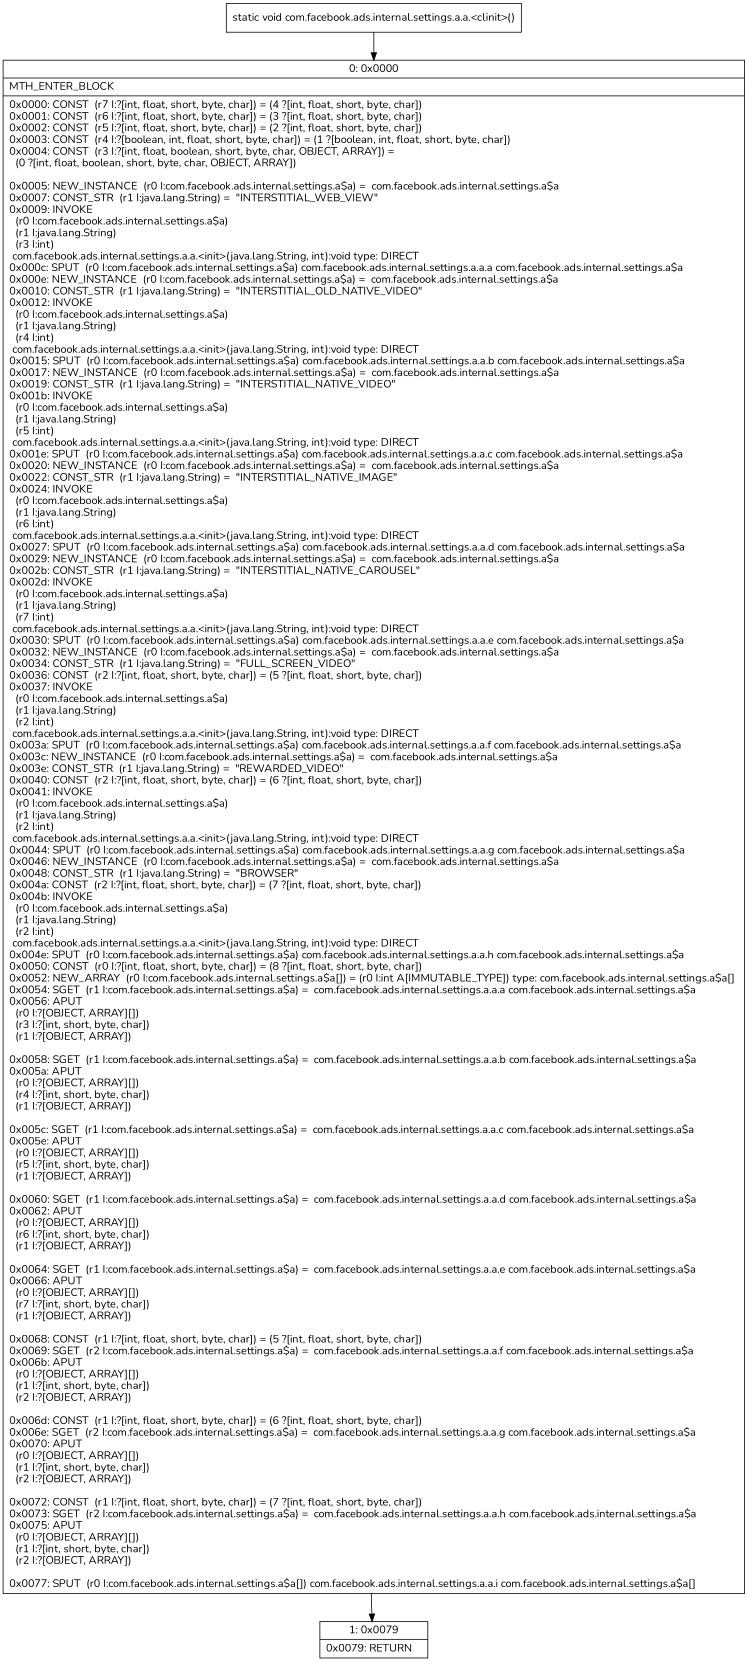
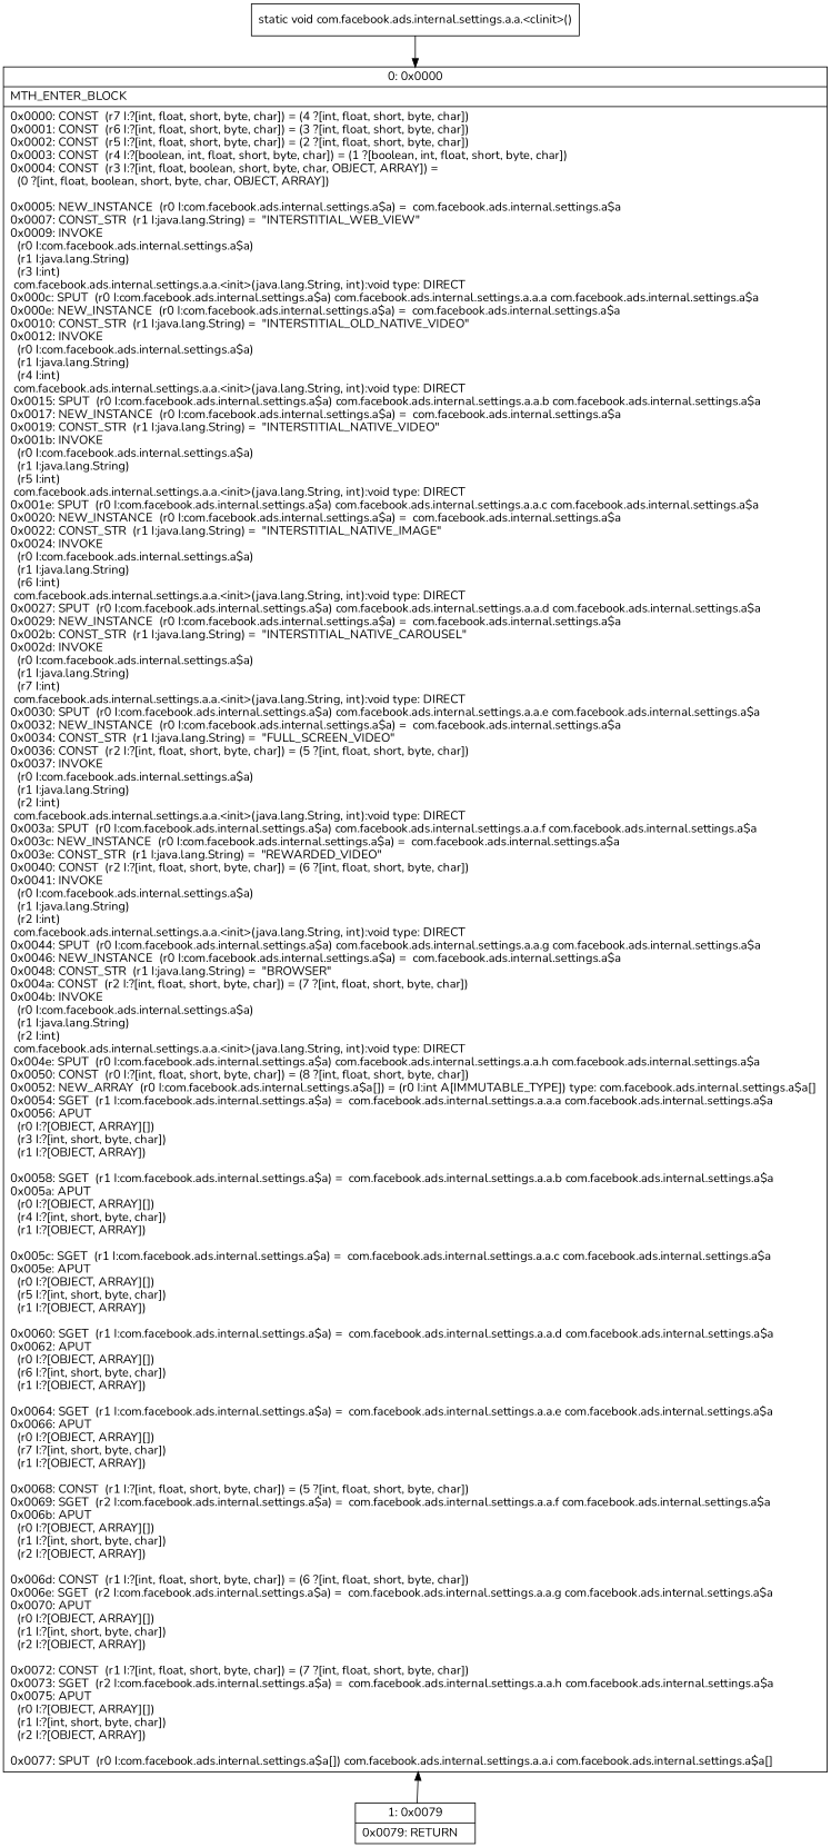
  digraph {
    fontname=Nunito
    node [shape=record fontname=Nunito]
    edge [fontname=Nunito]
    n1 [label="{0\:\ 0x0000|MTH_ENTER_BLOCK\l|0x0000: CONST  (r7 I:?[int, float, short, byte, char]) = (4 ?[int, float, short, byte, char]) \l0x0001: CONST  (r6 I:?[int, float, short, byte, char]) = (3 ?[int, float, short, byte, char]) \l0x0002: CONST  (r5 I:?[int, float, short, byte, char]) = (2 ?[int, float, short, byte, char]) \l0x0003: CONST  (r4 I:?[boolean, int, float, short, byte, char]) = (1 ?[boolean, int, float, short, byte, char]) \l0x0004: CONST  (r3 I:?[int, float, boolean, short, byte, char, OBJECT, ARRAY]) = \l  (0 ?[int, float, boolean, short, byte, char, OBJECT, ARRAY])\l \l0x0005: NEW_INSTANCE  (r0 I:com.facebook.ads.internal.settings.a$a) =  com.facebook.ads.internal.settings.a$a \l0x0007: CONST_STR  (r1 I:java.lang.String) =  \"INTERSTITIAL_WEB_VIEW\" \l0x0009: INVOKE  \l  (r0 I:com.facebook.ads.internal.settings.a$a)\l  (r1 I:java.lang.String)\l  (r3 I:int)\l com.facebook.ads.internal.settings.a.a.\<init\>(java.lang.String, int):void type: DIRECT \l0x000c: SPUT  (r0 I:com.facebook.ads.internal.settings.a$a) com.facebook.ads.internal.settings.a.a.a com.facebook.ads.internal.settings.a$a \l0x000e: NEW_INSTANCE  (r0 I:com.facebook.ads.internal.settings.a$a) =  com.facebook.ads.internal.settings.a$a \l0x0010: CONST_STR  (r1 I:java.lang.String) =  \"INTERSTITIAL_OLD_NATIVE_VIDEO\" \l0x0012: INVOKE  \l  (r0 I:com.facebook.ads.internal.settings.a$a)\l  (r1 I:java.lang.String)\l  (r4 I:int)\l com.facebook.ads.internal.settings.a.a.\<init\>(java.lang.String, int):void type: DIRECT \l0x0015: SPUT  (r0 I:com.facebook.ads.internal.settings.a$a) com.facebook.ads.internal.settings.a.a.b com.facebook.ads.internal.settings.a$a \l0x0017: NEW_INSTANCE  (r0 I:com.facebook.ads.internal.settings.a$a) =  com.facebook.ads.internal.settings.a$a \l0x0019: CONST_STR  (r1 I:java.lang.String) =  \"INTERSTITIAL_NATIVE_VIDEO\" \l0x001b: INVOKE  \l  (r0 I:com.facebook.ads.internal.settings.a$a)\l  (r1 I:java.lang.String)\l  (r5 I:int)\l com.facebook.ads.internal.settings.a.a.\<init\>(java.lang.String, int):void type: DIRECT \l0x001e: SPUT  (r0 I:com.facebook.ads.internal.settings.a$a) com.facebook.ads.internal.settings.a.a.c com.facebook.ads.internal.settings.a$a \l0x0020: NEW_INSTANCE  (r0 I:com.facebook.ads.internal.settings.a$a) =  com.facebook.ads.internal.settings.a$a \l0x0022: CONST_STR  (r1 I:java.lang.String) =  \"INTERSTITIAL_NATIVE_IMAGE\" \l0x0024: INVOKE  \l  (r0 I:com.facebook.ads.internal.settings.a$a)\l  (r1 I:java.lang.String)\l  (r6 I:int)\l com.facebook.ads.internal.settings.a.a.\<init\>(java.lang.String, int):void type: DIRECT \l0x0027: SPUT  (r0 I:com.facebook.ads.internal.settings.a$a) com.facebook.ads.internal.settings.a.a.d com.facebook.ads.internal.settings.a$a \l0x0029: NEW_INSTANCE  (r0 I:com.facebook.ads.internal.settings.a$a) =  com.facebook.ads.internal.settings.a$a \l0x002b: CONST_STR  (r1 I:java.lang.String) =  \"INTERSTITIAL_NATIVE_CAROUSEL\" \l0x002d: INVOKE  \l  (r0 I:com.facebook.ads.internal.settings.a$a)\l  (r1 I:java.lang.String)\l  (r7 I:int)\l com.facebook.ads.internal.settings.a.a.\<init\>(java.lang.String, int):void type: DIRECT \l0x0030: SPUT  (r0 I:com.facebook.ads.internal.settings.a$a) com.facebook.ads.internal.settings.a.a.e com.facebook.ads.internal.settings.a$a \l0x0032: NEW_INSTANCE  (r0 I:com.facebook.ads.internal.settings.a$a) =  com.facebook.ads.internal.settings.a$a \l0x0034: CONST_STR  (r1 I:java.lang.String) =  \"FULL_SCREEN_VIDEO\" \l0x0036: CONST  (r2 I:?[int, float, short, byte, char]) = (5 ?[int, float, short, byte, char]) \l0x0037: INVOKE  \l  (r0 I:com.facebook.ads.internal.settings.a$a)\l  (r1 I:java.lang.String)\l  (r2 I:int)\l com.facebook.ads.internal.settings.a.a.\<init\>(java.lang.String, int):void type: DIRECT \l0x003a: SPUT  (r0 I:com.facebook.ads.internal.settings.a$a) com.facebook.ads.internal.settings.a.a.f com.facebook.ads.internal.settings.a$a \l0x003c: NEW_INSTANCE  (r0 I:com.facebook.ads.internal.settings.a$a) =  com.facebook.ads.internal.settings.a$a \l0x003e: CONST_STR  (r1 I:java.lang.String) =  \"REWARDED_VIDEO\" \l0x0040: CONST  (r2 I:?[int, float, short, byte, char]) = (6 ?[int, float, short, byte, char]) \l0x0041: INVOKE  \l  (r0 I:com.facebook.ads.internal.settings.a$a)\l  (r1 I:java.lang.String)\l  (r2 I:int)\l com.facebook.ads.internal.settings.a.a.\<init\>(java.lang.String, int):void type: DIRECT \l0x0044: SPUT  (r0 I:com.facebook.ads.internal.settings.a$a) com.facebook.ads.internal.settings.a.a.g com.facebook.ads.internal.settings.a$a \l0x0046: NEW_INSTANCE  (r0 I:com.facebook.ads.internal.settings.a$a) =  com.facebook.ads.internal.settings.a$a \l0x0048: CONST_STR  (r1 I:java.lang.String) =  \"BROWSER\" \l0x004a: CONST  (r2 I:?[int, float, short, byte, char]) = (7 ?[int, float, short, byte, char]) \l0x004b: INVOKE  \l  (r0 I:com.facebook.ads.internal.settings.a$a)\l  (r1 I:java.lang.String)\l  (r2 I:int)\l com.facebook.ads.internal.settings.a.a.\<init\>(java.lang.String, int):void type: DIRECT \l0x004e: SPUT  (r0 I:com.facebook.ads.internal.settings.a$a) com.facebook.ads.internal.settings.a.a.h com.facebook.ads.internal.settings.a$a \l0x0050: CONST  (r0 I:?[int, float, short, byte, char]) = (8 ?[int, float, short, byte, char]) \l0x0052: NEW_ARRAY  (r0 I:com.facebook.ads.internal.settings.a$a[]) = (r0 I:int A[IMMUTABLE_TYPE]) type: com.facebook.ads.internal.settings.a$a[] \l0x0054: SGET  (r1 I:com.facebook.ads.internal.settings.a$a) =  com.facebook.ads.internal.settings.a.a.a com.facebook.ads.internal.settings.a$a \l0x0056: APUT  \l  (r0 I:?[OBJECT, ARRAY][])\l  (r3 I:?[int, short, byte, char])\l  (r1 I:?[OBJECT, ARRAY])\l \l0x0058: SGET  (r1 I:com.facebook.ads.internal.settings.a$a) =  com.facebook.ads.internal.settings.a.a.b com.facebook.ads.internal.settings.a$a \l0x005a: APUT  \l  (r0 I:?[OBJECT, ARRAY][])\l  (r4 I:?[int, short, byte, char])\l  (r1 I:?[OBJECT, ARRAY])\l \l0x005c: SGET  (r1 I:com.facebook.ads.internal.settings.a$a) =  com.facebook.ads.internal.settings.a.a.c com.facebook.ads.internal.settings.a$a \l0x005e: APUT  \l  (r0 I:?[OBJECT, ARRAY][])\l  (r5 I:?[int, short, byte, char])\l  (r1 I:?[OBJECT, ARRAY])\l \l0x0060: SGET  (r1 I:com.facebook.ads.internal.settings.a$a) =  com.facebook.ads.internal.settings.a.a.d com.facebook.ads.internal.settings.a$a \l0x0062: APUT  \l  (r0 I:?[OBJECT, ARRAY][])\l  (r6 I:?[int, short, byte, char])\l  (r1 I:?[OBJECT, ARRAY])\l \l0x0064: SGET  (r1 I:com.facebook.ads.internal.settings.a$a) =  com.facebook.ads.internal.settings.a.a.e com.facebook.ads.internal.settings.a$a \l0x0066: APUT  \l  (r0 I:?[OBJECT, ARRAY][])\l  (r7 I:?[int, short, byte, char])\l  (r1 I:?[OBJECT, ARRAY])\l \l0x0068: CONST  (r1 I:?[int, float, short, byte, char]) = (5 ?[int, float, short, byte, char]) \l0x0069: SGET  (r2 I:com.facebook.ads.internal.settings.a$a) =  com.facebook.ads.internal.settings.a.a.f com.facebook.ads.internal.settings.a$a \l0x006b: APUT  \l  (r0 I:?[OBJECT, ARRAY][])\l  (r1 I:?[int, short, byte, char])\l  (r2 I:?[OBJECT, ARRAY])\l \l0x006d: CONST  (r1 I:?[int, float, short, byte, char]) = (6 ?[int, float, short, byte, char]) \l0x006e: SGET  (r2 I:com.facebook.ads.internal.settings.a$a) =  com.facebook.ads.internal.settings.a.a.g com.facebook.ads.internal.settings.a$a \l0x0070: APUT  \l  (r0 I:?[OBJECT, ARRAY][])\l  (r1 I:?[int, short, byte, char])\l  (r2 I:?[OBJECT, ARRAY])\l \l0x0072: CONST  (r1 I:?[int, float, short, byte, char]) = (7 ?[int, float, short, byte, char]) \l0x0073: SGET  (r2 I:com.facebook.ads.internal.settings.a$a) =  com.facebook.ads.internal.settings.a.a.h com.facebook.ads.internal.settings.a$a \l0x0075: APUT  \l  (r0 I:?[OBJECT, ARRAY][])\l  (r1 I:?[int, short, byte, char])\l  (r2 I:?[OBJECT, ARRAY])\l \l0x0077: SPUT  (r0 I:com.facebook.ads.internal.settings.a$a[]) com.facebook.ads.internal.settings.a.a.i com.facebook.ads.internal.settings.a$a[] \l}"]
    n2 [label="{1\:\ 0x0079|0x0079: RETURN   \l}"]
    n3 [label="{static void com.facebook.ads.internal.settings.a.a.\<clinit\>() }"]
-   n1 -> n2
+   n2 -> n1
    n3 -> n1
  }
